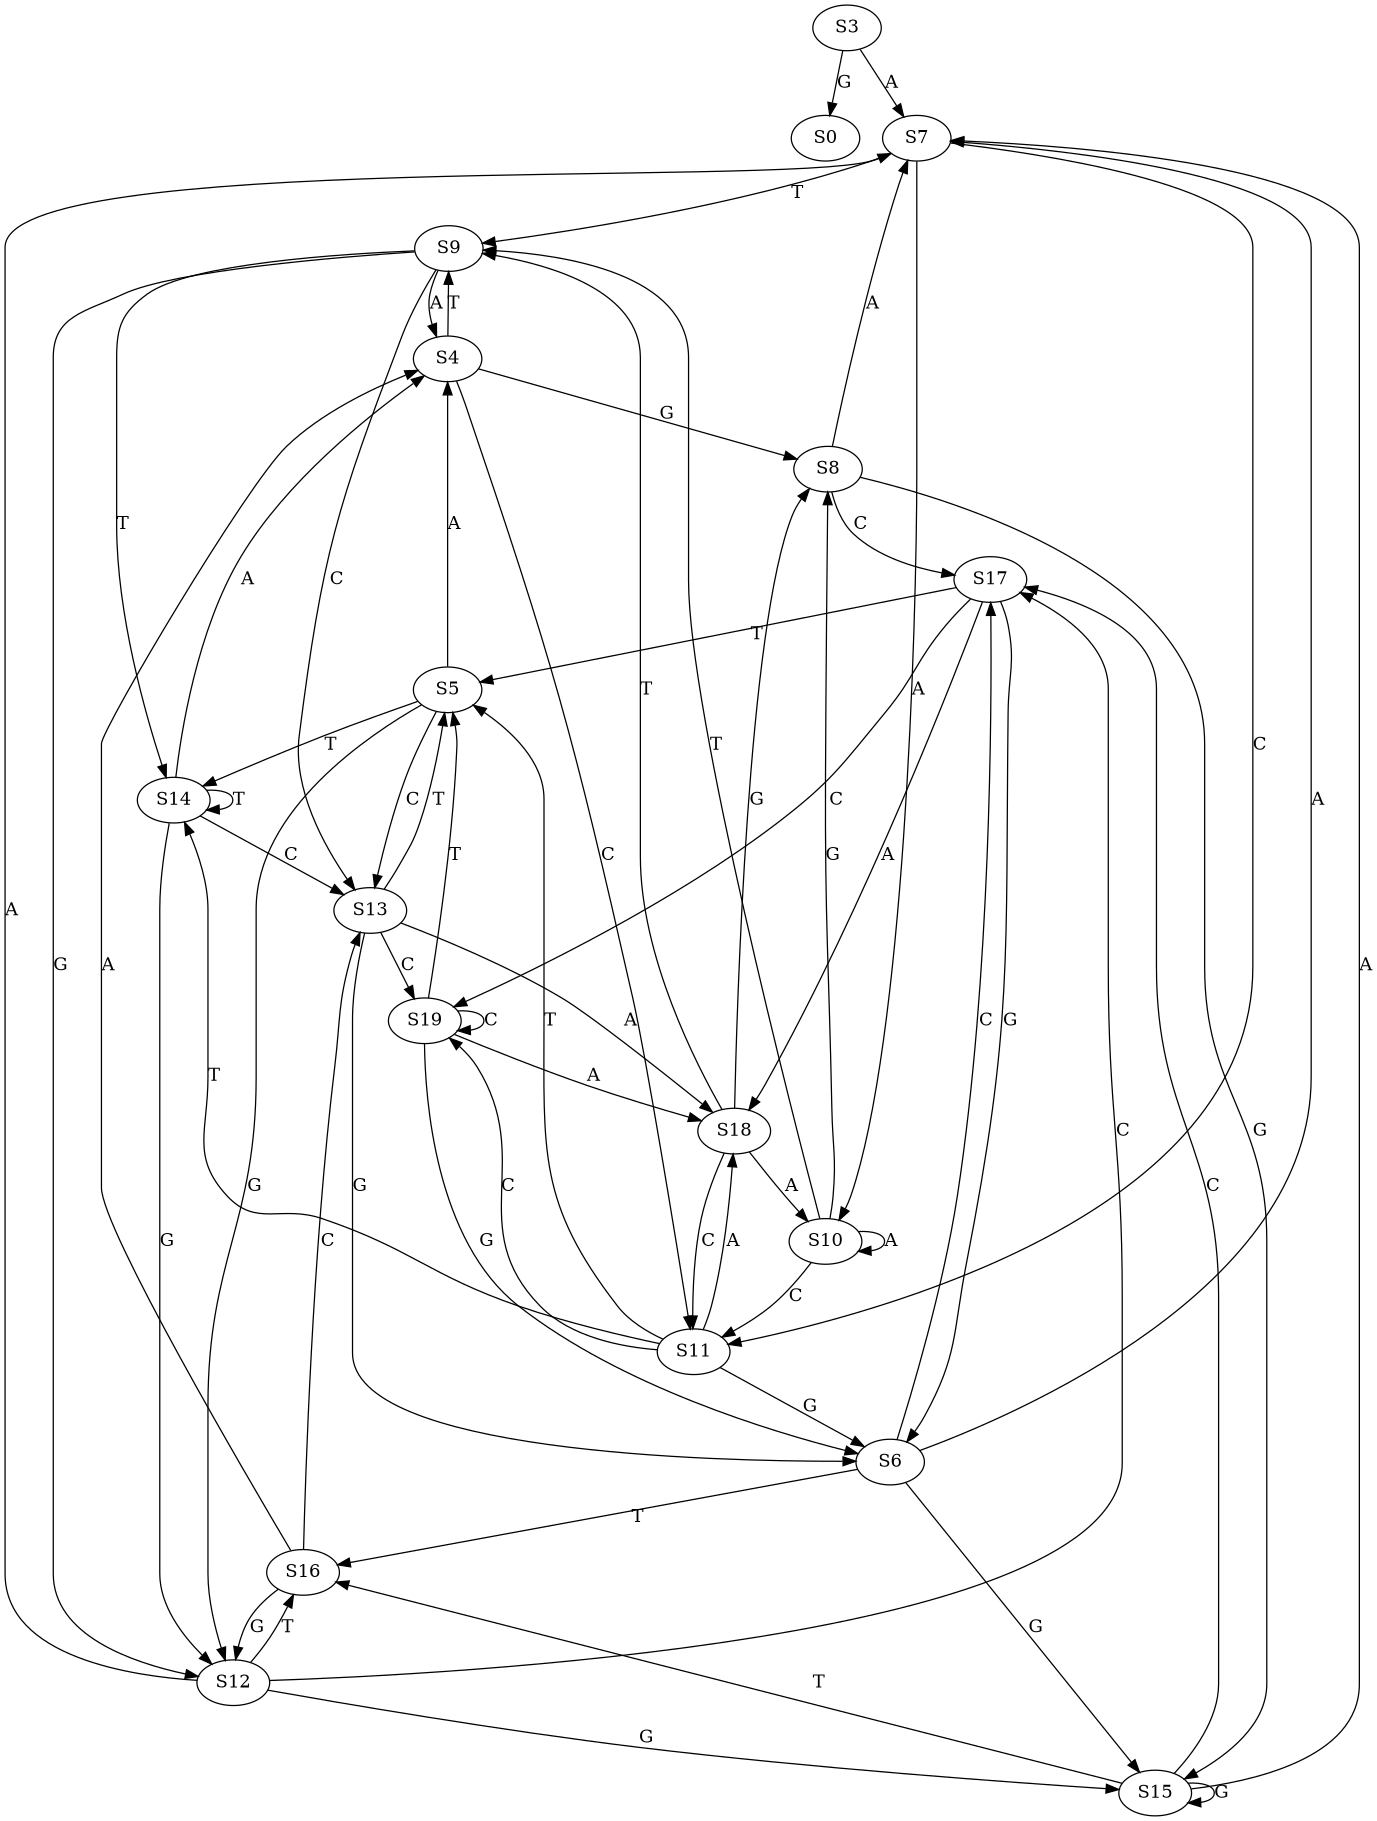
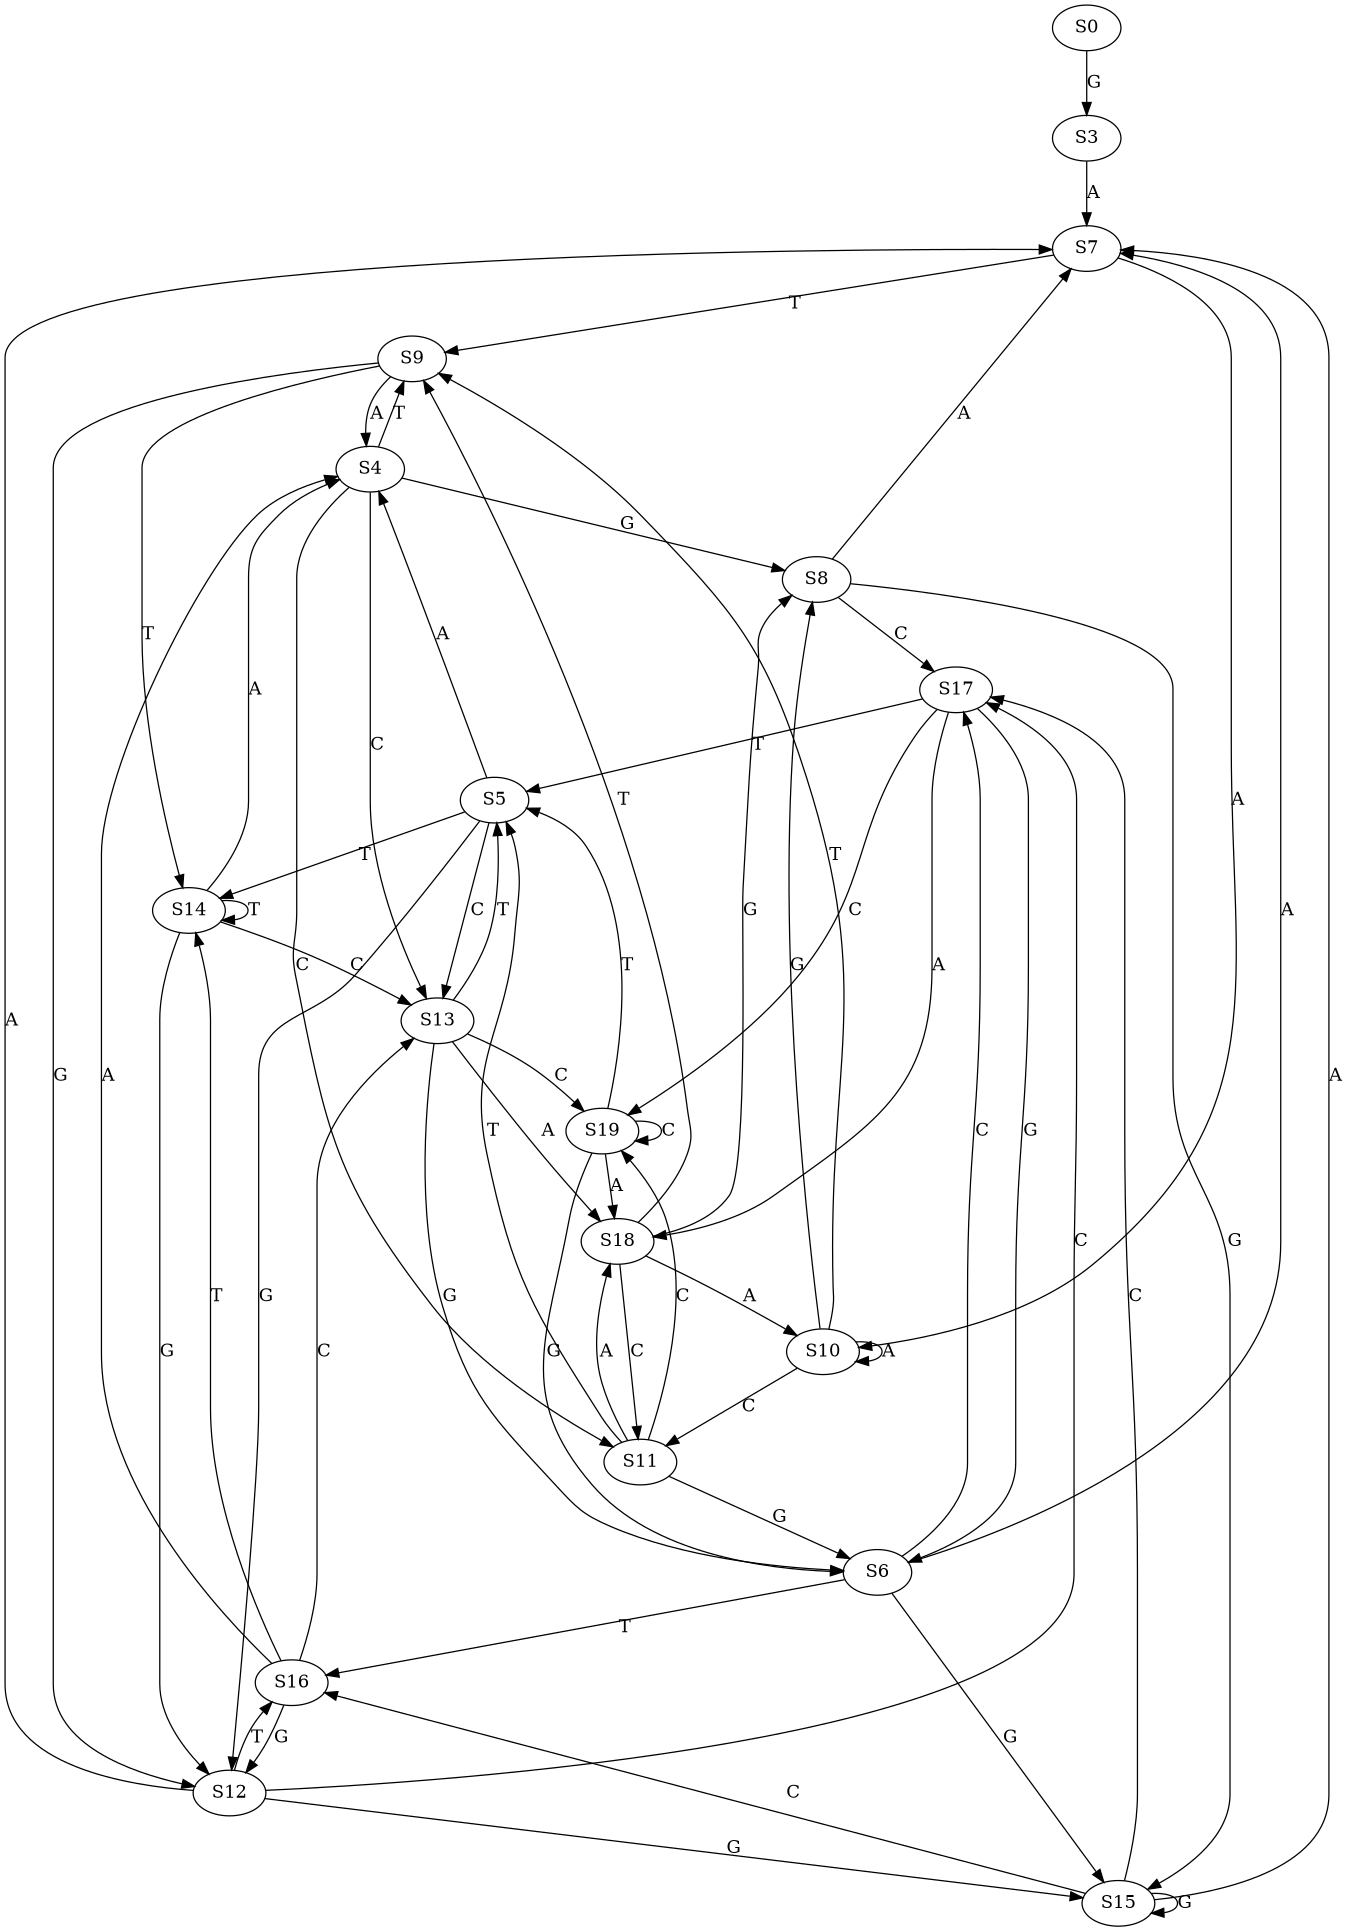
  strict digraph {
    S0
    S3
    S7
    S4
    S8
    S9
    S11
    S5
    S12
    S13
    S14
    S6
    S15
    S16
    S17
    S10
    S18
    S19
-   S3 -> S0 [label=G]
+   S0 -> S3 [label=G]
    S3 -> S7 [label=A]
    S7 -> S9 [label=T]
-   S7 -> S11 [label=C]
    S7 -> S10 [label=A]
    S4 -> S8 [label=G]
    S4 -> S9 [label=T]
    S4 -> S11 [label=C]
    S8 -> S7 [label=A]
    S8 -> S15 [label=G]
    S8 -> S17 [label=C]
    S9 -> S4 [label=A]
    S9 -> S12 [label=G]
-   S9 -> S13 [label=C]
+   S4 -> S13 [label=C]
    S9 -> S14 [label=T]
    S11 -> S5 [label=T]
    S11 -> S6 [label=G]
    S11 -> S18 [label=A]
    S11 -> S19 [label=C]
    S5 -> S4 [label=A]
    S5 -> S12 [label=G]
    S5 -> S13 [label=C]
    S5 -> S14 [label=T]
    S12 -> S7 [label=A]
    S12 -> S15 [label=G]
    S12 -> S16 [label=T]
    S12 -> S17 [label=C]
    S13 -> S5 [label=T]
    S13 -> S6 [label=G]
    S13 -> S18 [label=A]
    S13 -> S19 [label=C]
    S14 -> S4 [label=A]
    S14 -> S12 [label=G]
    S14 -> S13 [label=C]
    S14 -> S14 [label=T]
    S6 -> S7 [label=A]
    S6 -> S15 [label=G]
    S6 -> S16 [label=T]
    S6 -> S17 [label=C]
    S15 -> S7 [label=A]
    S15 -> S15 [label=G]
-   S15 -> S16 [label=T]
+   S15 -> S16 [label=C]
    S15 -> S17 [label=C]
    S16 -> S4 [label=A]
    S16 -> S12 [label=G]
    S16 -> S13 [label=C]
-   S11 -> S14 [label=T]
+   S16 -> S14 [label=T]
    S17 -> S5 [label=T]
    S17 -> S6 [label=G]
    S17 -> S18 [label=A]
    S17 -> S19 [label=C]
    S10 -> S8 [label=G]
    S10 -> S9 [label=T]
    S10 -> S11 [label=C]
    S10 -> S10 [label=A]
    S18 -> S8 [label=G]
    S18 -> S9 [label=T]
    S18 -> S11 [label=C]
    S18 -> S10 [label=A]
    S19 -> S5 [label=T]
    S19 -> S6 [label=G]
    S19 -> S18 [label=A]
    S19 -> S19 [label=C]
  }
